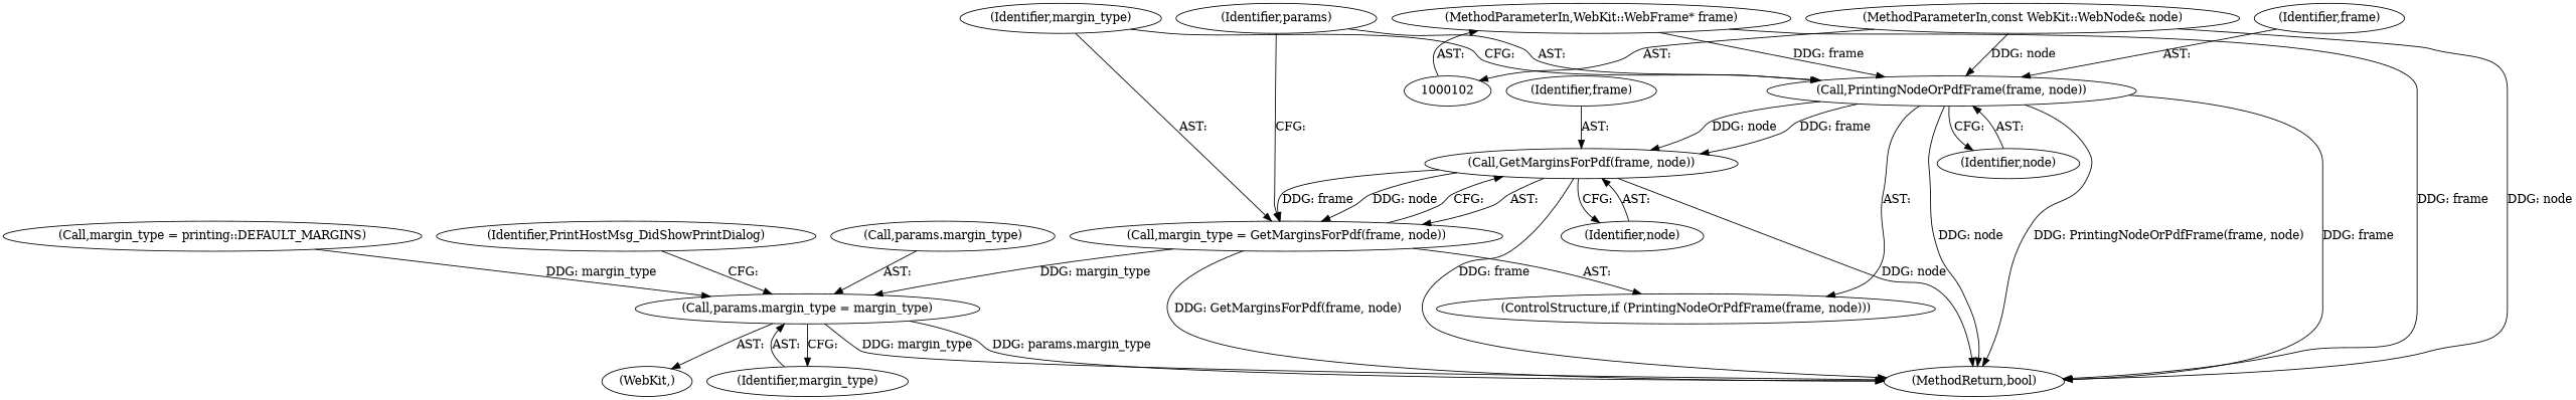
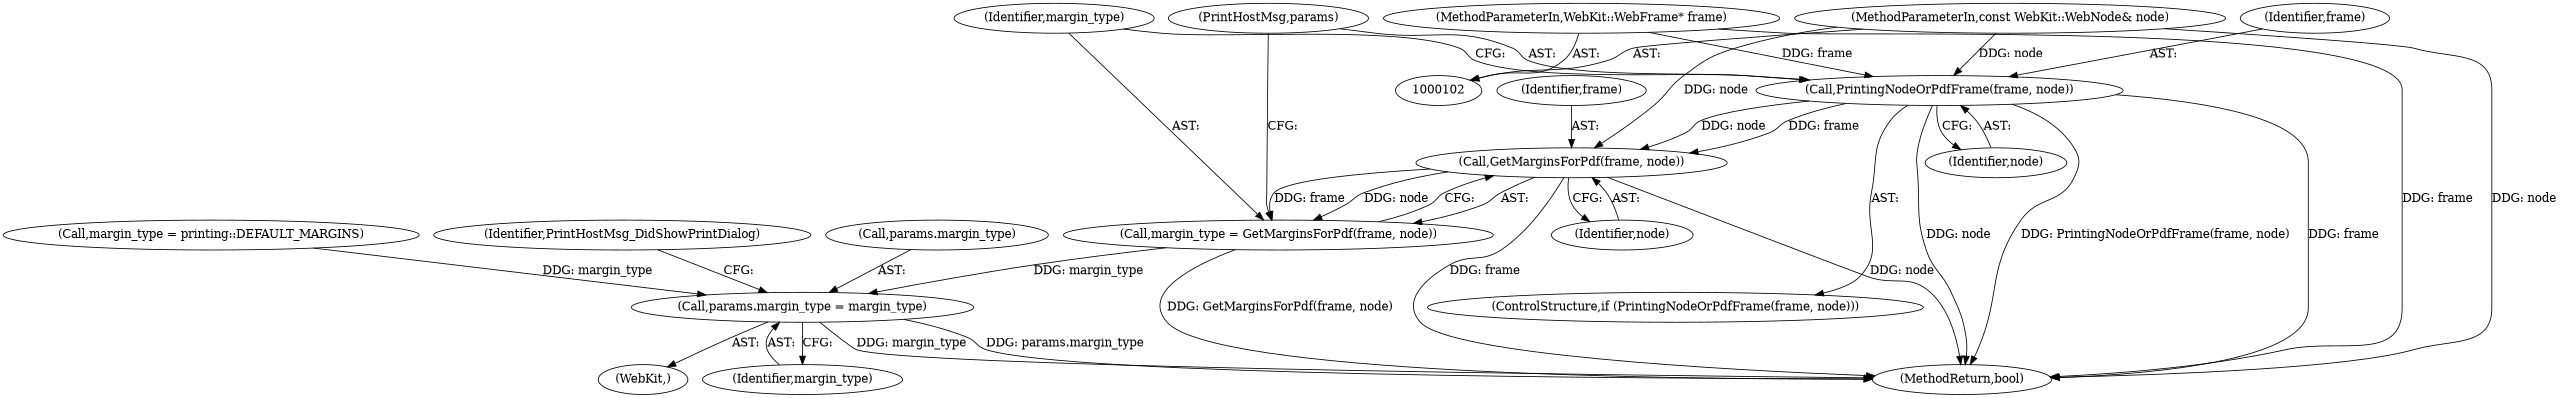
  digraph {
    n1 [label="(Call,GetMarginsForPdf(frame, node))"]
    n2 [label="(Call,margin_type = GetMarginsForPdf(frame, node))"]
    n3 [label="(MethodReturn,bool)"]
    n4 [label="(Identifier,node)"]
    n5 [label="(ControlStructure,if (PrintingNodeOrPdfFrame(frame, node)))"]
    n6 [label="(Call,params.margin_type = margin_type)"]
    n7 [label="(Call,PrintingNodeOrPdfFrame(frame, node))"]
    n8 [label="(Identifier,node)"]
    n9 [label="(MethodParameterIn,WebKit::WebFrame* frame)"]
    1000102
    n11 [label="(MethodParameterIn,const WebKit::WebNode& node)"]
    n12 [label="(WebKit,)"]
    n13 [label="(Identifier,margin_type)"]
    n14 [label="(Call,margin_type = printing::DEFAULT_MARGINS)"]
    n15 [label="(Identifier,PrintHostMsg_DidShowPrintDialog)"]
    n16 [label="(Identifier,margin_type)"]
    n17 [label="(Identifier,frame)"]
    n18 [label="(Call,params.margin_type)"]
    n19 [label="(Identifier,frame)"]
-   n20 [label="(Identifier,params)"]
+   n20 [label="(PrintHostMsg,params)"]
    n1 -> n2 [label="AST: "]
    n1 -> n2 [label="DDG: frame"]
    n1 -> n2 [label="DDG: node"]
    n1 -> n3 [label="DDG: frame"]
    n1 -> n3 [label="DDG: node"]
    n1 -> n4 [label="CFG: "]
    n2 -> n1 [label="CFG: "]
    n2 -> n3 [label="DDG: GetMarginsForPdf(frame, node)"]
-   n2 -> n5 [label="AST: "]
    n2 -> n6 [label="DDG: margin_type"]
    n4 -> n1 [label="AST: "]
    n6 -> n3 [label="DDG: margin_type"]
    n6 -> n3 [label="DDG: params.margin_type"]
    n6 -> n12 [label="AST: "]
    n6 -> n13 [label="CFG: "]
    n7 -> n1 [label="DDG: frame"]
    n7 -> n1 [label="DDG: node"]
    n7 -> n3 [label="DDG: node"]
    n7 -> n3 [label="DDG: PrintingNodeOrPdfFrame(frame, node)"]
    n7 -> n3 [label="DDG: frame"]
    n7 -> n5 [label="AST: "]
    n7 -> n8 [label="CFG: "]
    n8 -> n7 [label="AST: "]
    n9 -> n3 [label="DDG: frame"]
    n9 -> n7 [label="DDG: frame"]
-   1000102 -> n9 [label="AST: "]
+   n9 -> 1000102 [label="AST: "]
+   n11 -> n1 [label="DDG: node"]
    n11 -> n3 [label="DDG: node"]
    n11 -> n7 [label="DDG: node"]
    n11 -> 1000102 [label="AST: "]
    n13 -> n6 [label="AST: "]
    n14 -> n6 [label="DDG: margin_type"]
    n15 -> n6 [label="CFG: "]
    n16 -> n2 [label="AST: "]
    n16 -> n7 [label="CFG: "]
    n17 -> n1 [label="AST: "]
    n18 -> n6 [label="AST: "]
    n19 -> n7 [label="AST: "]
    n20 -> n2 [label="CFG: "]
    n20 -> n7 [label="AST: "]
  }
